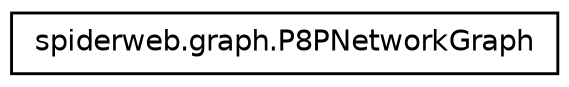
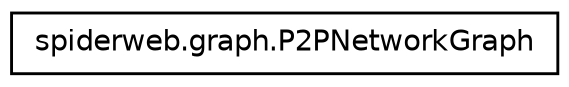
  digraph {
    rankdir=LR
-   n1 [color=black fillcolor=white fontname=Helvetica fontsize=10 height=0.2 label="spiderweb.graph.P8PNetworkGraph" shape=record style=filled width=0.4]
+   n1 [color=black fillcolor=white fontname=Helvetica fontsize=10 height=0.2 label="spiderweb.graph.P2PNetworkGraph" shape=record style=filled width=0.4]
  }
